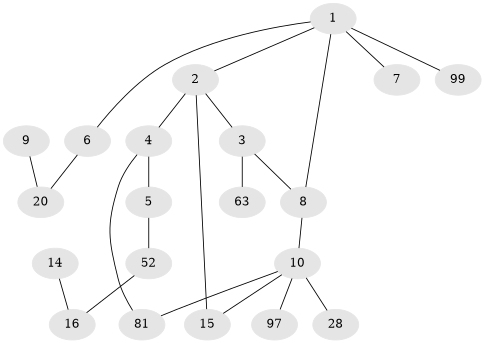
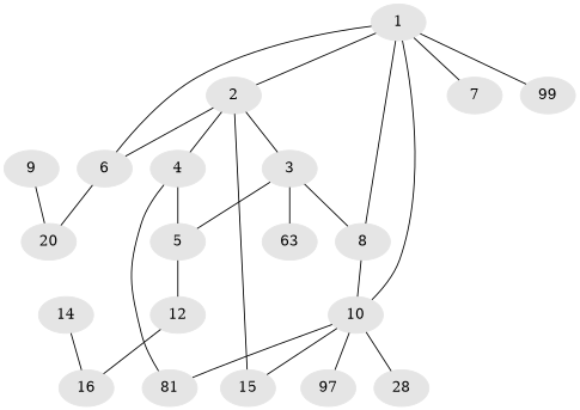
  graph {
    node [color=gray90 style=filled]
    1
    2
    6
    7
    10
    n6 [label=99]
    8
    3
    4
    15
    20
    n12 [label=81]
    n13 [label=97]
    n14 [label=28]
    14
    16
    5
    n18 [label=63]
-   12 [label=52]
+   12
    9
    1 -- 2
    1 -- 6
    1 -- 7
+   1 -- 10
    1 -- n6
    1 -- 8
+   2 -- 6
    2 -- 3
    2 -- 4
    2 -- 15
    6 -- 20
    10 -- 15
    10 -- n12
    10 -- n13
    10 -- n14
    8 -- 10
    3 -- 8
+   3 -- 5
    3 -- n18
    4 -- n12
    4 -- 5
    14 -- 16
    5 -- 12
    12 -- 16
    9 -- 20
  }
